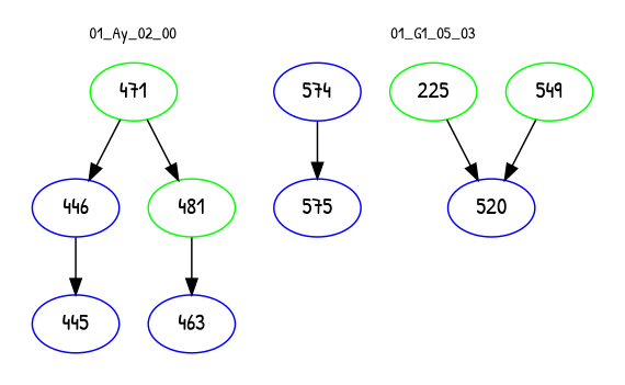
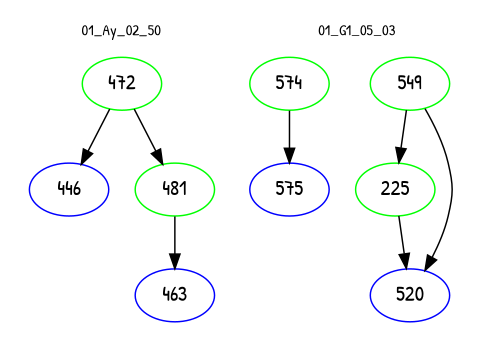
  digraph {
    fontname="Patrick Hand"
    node [color=blue fontname="Patrick Hand"]
    edge [color=black fontname="Patrick Hand"]
-   n1 [color=green label=471]
+   n1 [color=green label=472]
    n2 [label=446]
    n3 [color=green label=481]
-   n4 [label=445]
    n5 [label=463]
    n6 [color=green label=549]
    n7 [color=green label=225]
-   n8 [label=574]
+   n8 [color=green label=574]
    n9 [label=520]
    n10 [label=575]
    subgraph cluster_1 {
      color=white
      fontsize=10
-     label="01_Ay_02_00"
+     label="01_Ay_02_50"
      n1
      n2
      n3
-     n4
      n5
    }
    subgraph cluster_2 {
      color=white
      fontsize=10
      label="01_G1_05_03"
      n6
      n7
      n8
      n9
      n10
    }
    n1 -> n2
    n1 -> n3
-   n2 -> n4
    n3 -> n5
+   n6 -> n7
    n6 -> n9
    n7 -> n9
    n8 -> n10
  }
